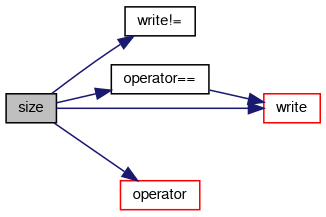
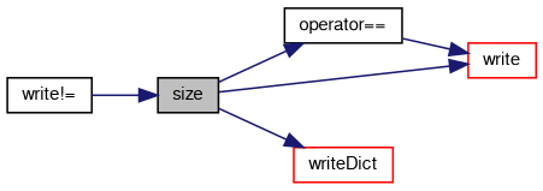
  digraph {
    rankdir=LR
    node [color=black fontname=FreeSans fontsize=10 shape=record]
    edge [color=midnightblue fontname=FreeSans fontsize=10 labelfontname=FreeSans labelfontsize=10 style=solid]
    n1 [fillcolor=grey75 fontcolor=black height=0.2 label=size style=filled width=0.4]
    n2 [height=0.2 label="write!=" width=0.4]
    n3 [height=0.2 label="operator==" width=0.4]
    n4 [color=red height=0.2 label=write width=0.4]
-   n5 [color=red height=0.2 label=operator width=0.4]
-   n1 -> n2
+   n5 [color=red height=0.2 label=writeDict width=0.4]
+   n2 -> n1
    n1 -> n3
    n1 -> n4
    n1 -> n5
    n3 -> n4
  }
